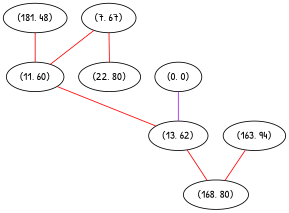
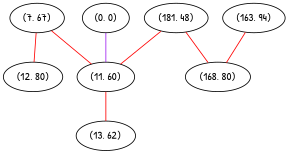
  graph {
    fontname="Patrick Hand"
    node [fontname="Patrick Hand"]
    edge [color=red fontname="Patrick Hand" weight=1]
    "(7, 67)"
    "(11, 60)"
-   "(12, 80)" [label="(22, 80)"]
+   "(12, 80)"
    "(13, 62)"
    "(0, 0)"
    n6 [label="(181, 48)"]
    "(168, 80)"
    "(163, 94)"
    "(7, 67)" -- "(11, 60)"
    "(7, 67)" -- "(12, 80)"
    "(11, 60)" -- "(13, 62)"
-   "(0, 0)" -- "(13, 62)" [color=purple weight=4]
+   "(0, 0)" -- "(11, 60)" [color=purple weight=4]
    n6 -- "(11, 60)"
-   "(13, 62)" -- "(168, 80)"
+   n6 -- "(168, 80)"
    "(163, 94)" -- "(168, 80)"
  }
